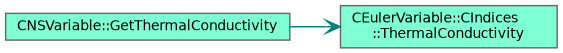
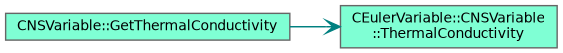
  digraph {
    rankdir=LR
    node [fillcolor=aquamarine fontname=Helvetica fontsize=10 shape=box style=filled]
    n1 [color=gray40 fontcolor=black height=0.2 label="CNSVariable::GetThermalConductivity" width=0.4]
-   n2 [color=grey40 height=0.2 label="CEulerVariable::CIndices\l::ThermalConductivity" width=0.4]
+   n2 [color=grey40 height=0.2 label="CEulerVariable::CNSVariable\l::ThermalConductivity" width=0.4]
    n1 -> n2 [color=teal fontname=Helvetica fontsize=10 labelfontname=Helvetica labelfontsize=10 style=solid arrowhead=vee]
  }
